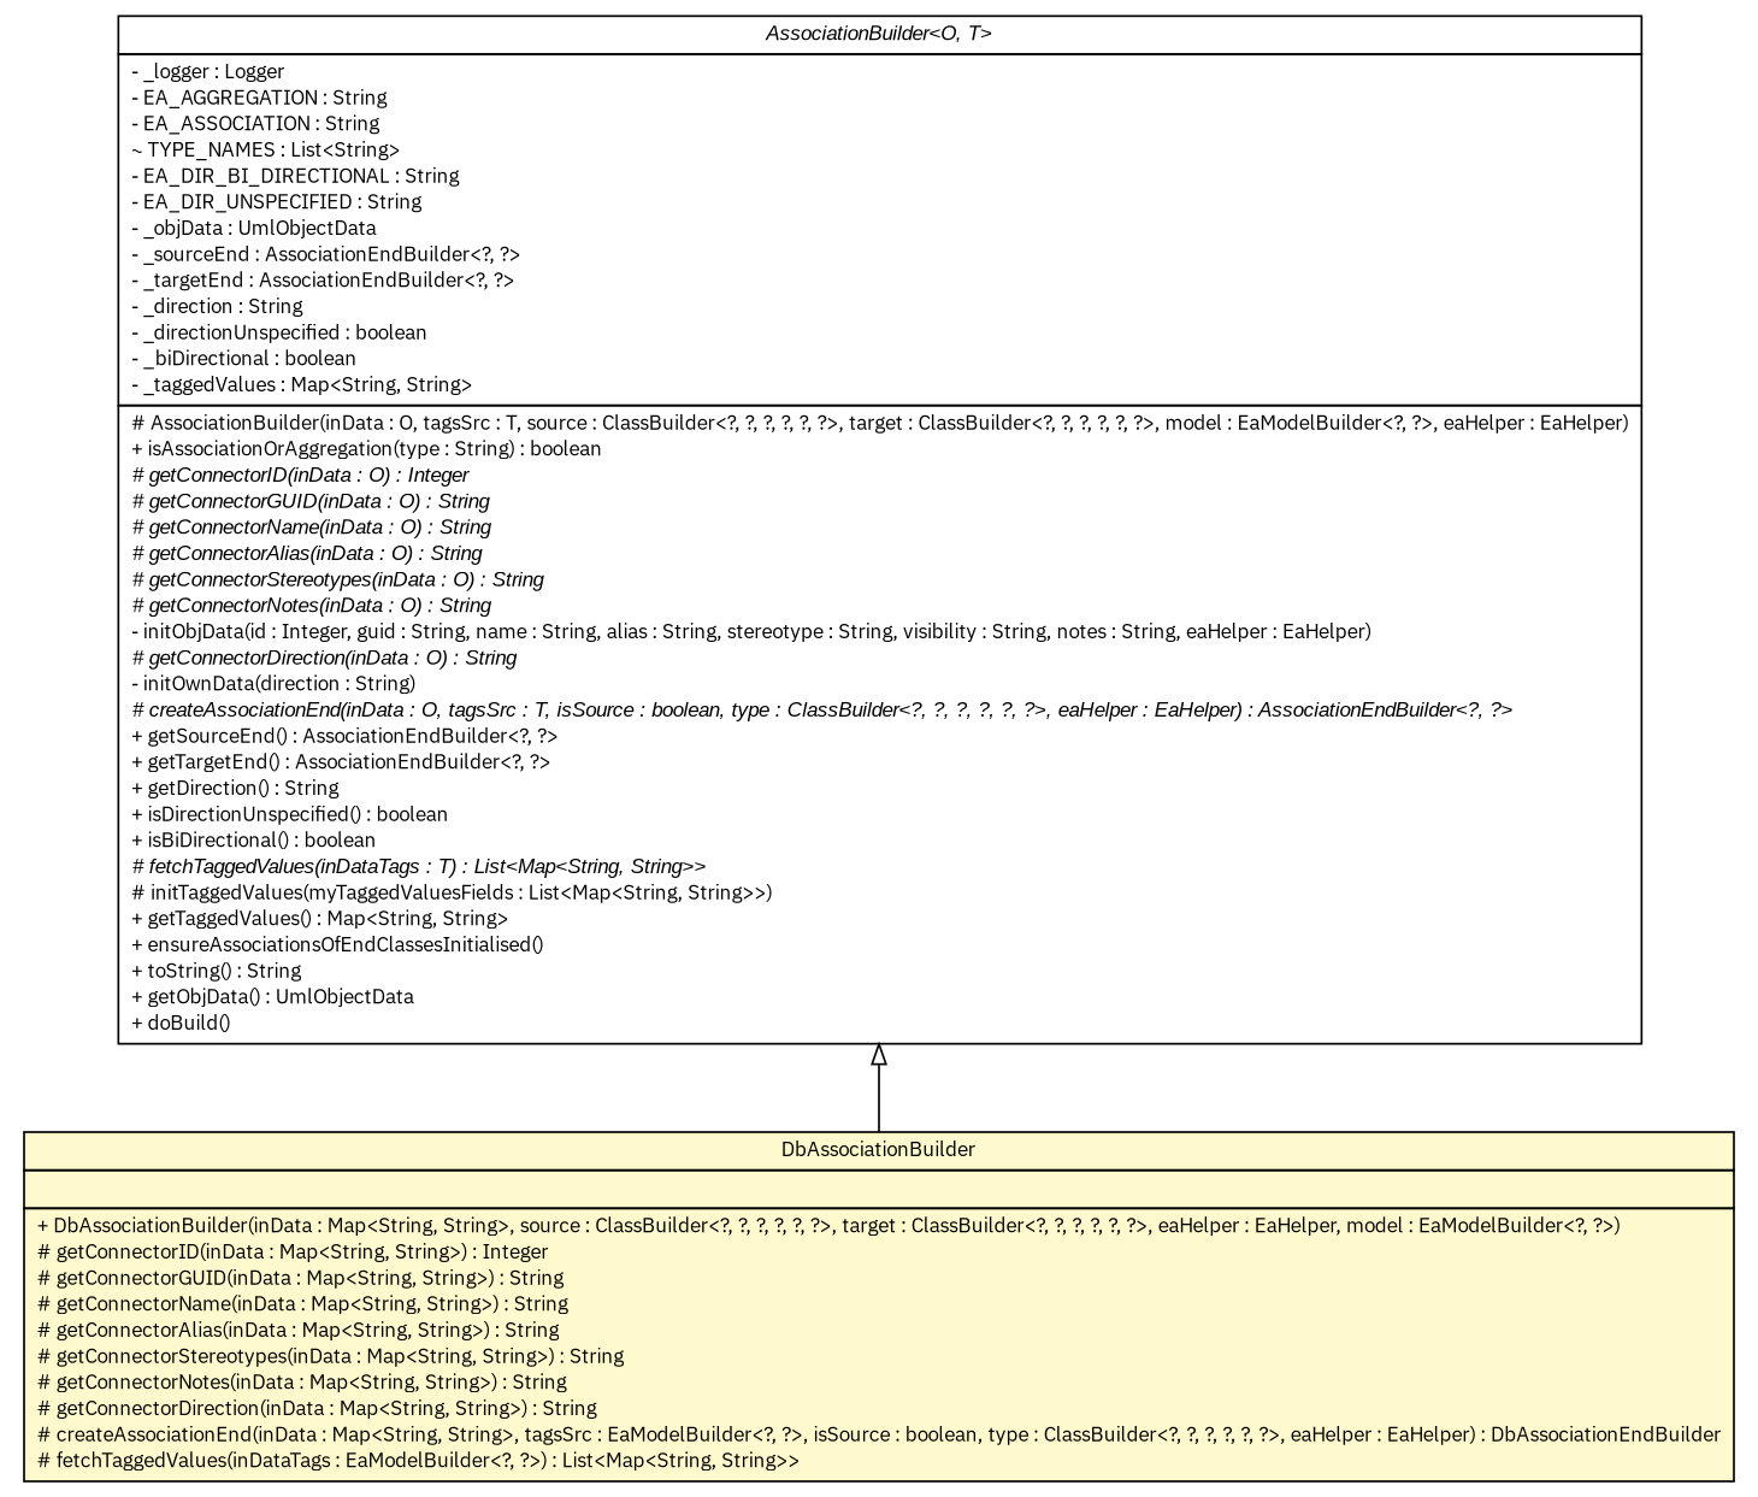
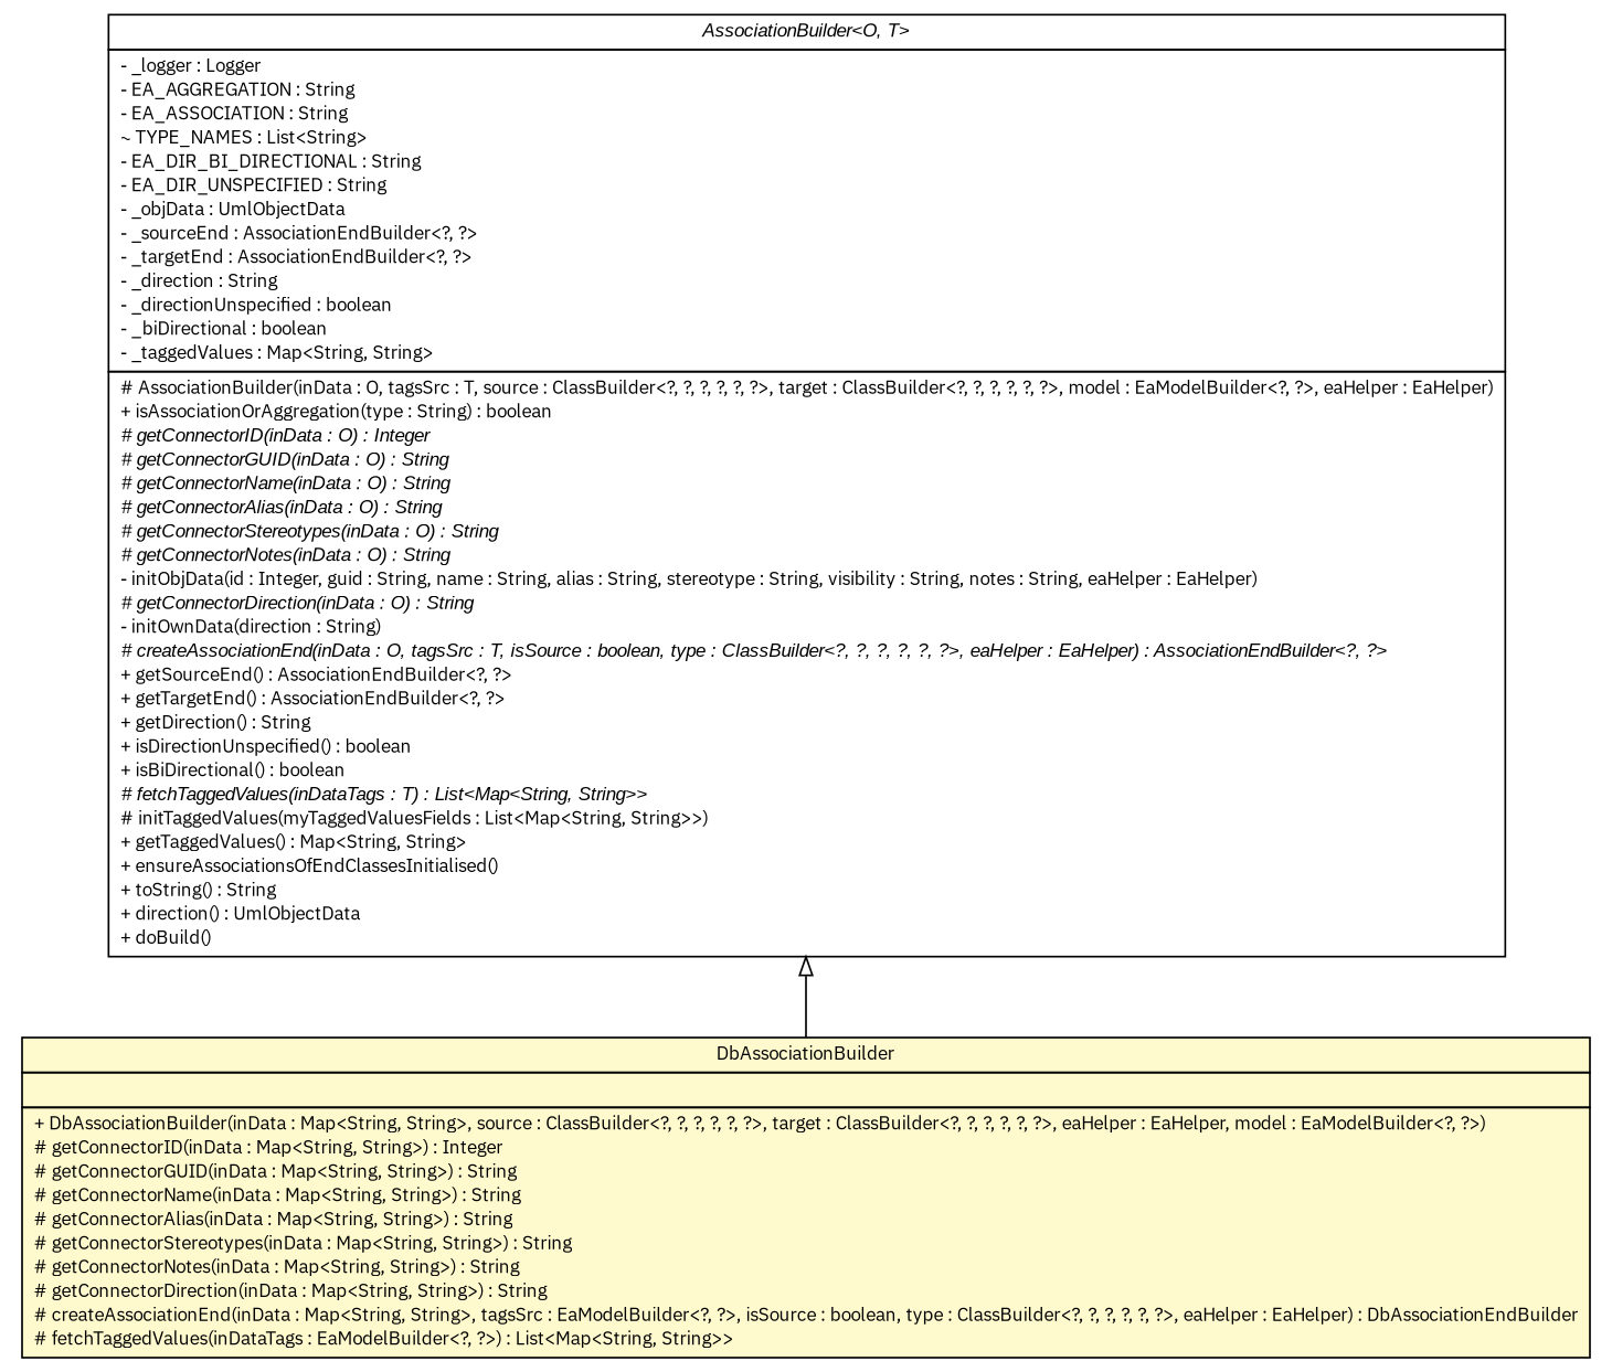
  digraph {
    nodesep=0.25
    ranksep=0.5
    fontname="IBM Plex Sans"
    node [fontcolor=black fontname="IBM Plex Sans" fontsize=10.0 shape=plaintext]
-   n1 [label=<<table title="org.tanjakostic.jcleancim.builder.ea.AssociationBuilder" border="0" cellborder="1" cellspacing="0" cellpadding="2" port="p" href="../AssociationBuilder.html"> 		<tr><td><table border="0" cellspacing="0" cellpadding="1"> <tr><td align="center" balign="center"><font face="Arial Italic"> AssociationBuilder&lt;O, T&gt; </font></td></tr> 		</table></td></tr> 		<tr><td><table border="0" cellspacing="0" cellpadding="1"> <tr><td align="left" balign="left"> - _logger : Logger </td></tr> <tr><td align="left" balign="left"> - EA_AGGREGATION : String </td></tr> <tr><td align="left" balign="left"> - EA_ASSOCIATION : String </td></tr> <tr><td align="left" balign="left"> ~ TYPE_NAMES : List&lt;String&gt; </td></tr> <tr><td align="left" balign="left"> - EA_DIR_BI_DIRECTIONAL : String </td></tr> <tr><td align="left" balign="left"> - EA_DIR_UNSPECIFIED : String </td></tr> <tr><td align="left" balign="left"> - _objData : UmlObjectData </td></tr> <tr><td align="left" balign="left"> - _sourceEnd : AssociationEndBuilder&lt;?, ?&gt; </td></tr> <tr><td align="left" balign="left"> - _targetEnd : AssociationEndBuilder&lt;?, ?&gt; </td></tr> <tr><td align="left" balign="left"> - _direction : String </td></tr> <tr><td align="left" balign="left"> - _directionUnspecified : boolean </td></tr> <tr><td align="left" balign="left"> - _biDirectional : boolean </td></tr> <tr><td align="left" balign="left"> - _taggedValues : Map&lt;String, String&gt; </td></tr> 		</table></td></tr> 		<tr><td><table border="0" cellspacing="0" cellpadding="1"> <tr><td align="left" balign="left"> # AssociationBuilder(inData : O, tagsSrc : T, source : ClassBuilder&lt;?, ?, ?, ?, ?, ?&gt;, target : ClassBuilder&lt;?, ?, ?, ?, ?, ?&gt;, model : EaModelBuilder&lt;?, ?&gt;, eaHelper : EaHelper) </td></tr> <tr><td align="left" balign="left"> + isAssociationOrAggregation(type : String) : boolean </td></tr> <tr><td align="left" balign="left"><font face="Arial Italic" point-size="10.0"> # getConnectorID(inData : O) : Integer </font></td></tr> <tr><td align="left" balign="left"><font face="Arial Italic" point-size="10.0"> # getConnectorGUID(inData : O) : String </font></td></tr> <tr><td align="left" balign="left"><font face="Arial Italic" point-size="10.0"> # getConnectorName(inData : O) : String </font></td></tr> <tr><td align="left" balign="left"><font face="Arial Italic" point-size="10.0"> # getConnectorAlias(inData : O) : String </font></td></tr> <tr><td align="left" balign="left"><font face="Arial Italic" point-size="10.0"> # getConnectorStereotypes(inData : O) : String </font></td></tr> <tr><td align="left" balign="left"><font face="Arial Italic" point-size="10.0"> # getConnectorNotes(inData : O) : String </font></td></tr> <tr><td align="left" balign="left"> - initObjData(id : Integer, guid : String, name : String, alias : String, stereotype : String, visibility : String, notes : String, eaHelper : EaHelper) </td></tr> <tr><td align="left" balign="left"><font face="Arial Italic" point-size="10.0"> # getConnectorDirection(inData : O) : String </font></td></tr> <tr><td align="left" balign="left"> - initOwnData(direction : String) </td></tr> <tr><td align="left" balign="left"><font face="Arial Italic" point-size="10.0"> # createAssociationEnd(inData : O, tagsSrc : T, isSource : boolean, type : ClassBuilder&lt;?, ?, ?, ?, ?, ?&gt;, eaHelper : EaHelper) : AssociationEndBuilder&lt;?, ?&gt; </font></td></tr> <tr><td align="left" balign="left"> + getSourceEnd() : AssociationEndBuilder&lt;?, ?&gt; </td></tr> <tr><td align="left" balign="left"> + getTargetEnd() : AssociationEndBuilder&lt;?, ?&gt; </td></tr> <tr><td align="left" balign="left"> + getDirection() : String </td></tr> <tr><td align="left" balign="left"> + isDirectionUnspecified() : boolean </td></tr> <tr><td align="left" balign="left"> + isBiDirectional() : boolean </td></tr> <tr><td align="left" balign="left"><font face="Arial Italic" point-size="10.0"> # fetchTaggedValues(inDataTags : T) : List&lt;Map&lt;String, String&gt;&gt; </font></td></tr> <tr><td align="left" balign="left"> # initTaggedValues(myTaggedValuesFields : List&lt;Map&lt;String, String&gt;&gt;) </td></tr> <tr><td align="left" balign="left"> + getTaggedValues() : Map&lt;String, String&gt; </td></tr> <tr><td align="left" balign="left"> + ensureAssociationsOfEndClassesInitialised() </td></tr> <tr><td align="left" balign="left"> + toString() : String </td></tr> <tr><td align="left" balign="left"> + getObjData() : UmlObjectData </td></tr> <tr><td align="left" balign="left"> + doBuild() </td></tr> 		</table></td></tr> 		</table>>]
+   n1 [label=<<table title="org.tanjakostic.jcleancim.builder.ea.AssociationBuilder" border="0" cellborder="1" cellspacing="0" cellpadding="2" port="p" href="../AssociationBuilder.html"> 		<tr><td><table border="0" cellspacing="0" cellpadding="1"> <tr><td align="center" balign="center"><font face="Arial Italic"> AssociationBuilder&lt;O, T&gt; </font></td></tr> 		</table></td></tr> 		<tr><td><table border="0" cellspacing="0" cellpadding="1"> <tr><td align="left" balign="left"> - _logger : Logger </td></tr> <tr><td align="left" balign="left"> - EA_AGGREGATION : String </td></tr> <tr><td align="left" balign="left"> - EA_ASSOCIATION : String </td></tr> <tr><td align="left" balign="left"> ~ TYPE_NAMES : List&lt;String&gt; </td></tr> <tr><td align="left" balign="left"> - EA_DIR_BI_DIRECTIONAL : String </td></tr> <tr><td align="left" balign="left"> - EA_DIR_UNSPECIFIED : String </td></tr> <tr><td align="left" balign="left"> - _objData : UmlObjectData </td></tr> <tr><td align="left" balign="left"> - _sourceEnd : AssociationEndBuilder&lt;?, ?&gt; </td></tr> <tr><td align="left" balign="left"> - _targetEnd : AssociationEndBuilder&lt;?, ?&gt; </td></tr> <tr><td align="left" balign="left"> - _direction : String </td></tr> <tr><td align="left" balign="left"> - _directionUnspecified : boolean </td></tr> <tr><td align="left" balign="left"> - _biDirectional : boolean </td></tr> <tr><td align="left" balign="left"> - _taggedValues : Map&lt;String, String&gt; </td></tr> 		</table></td></tr> 		<tr><td><table border="0" cellspacing="0" cellpadding="1"> <tr><td align="left" balign="left"> # AssociationBuilder(inData : O, tagsSrc : T, source : ClassBuilder&lt;?, ?, ?, ?, ?, ?&gt;, target : ClassBuilder&lt;?, ?, ?, ?, ?, ?&gt;, model : EaModelBuilder&lt;?, ?&gt;, eaHelper : EaHelper) </td></tr> <tr><td align="left" balign="left"> + isAssociationOrAggregation(type : String) : boolean </td></tr> <tr><td align="left" balign="left"><font face="Arial Italic" point-size="10.0"> # getConnectorID(inData : O) : Integer </font></td></tr> <tr><td align="left" balign="left"><font face="Arial Italic" point-size="10.0"> # getConnectorGUID(inData : O) : String </font></td></tr> <tr><td align="left" balign="left"><font face="Arial Italic" point-size="10.0"> # getConnectorName(inData : O) : String </font></td></tr> <tr><td align="left" balign="left"><font face="Arial Italic" point-size="10.0"> # getConnectorAlias(inData : O) : String </font></td></tr> <tr><td align="left" balign="left"><font face="Arial Italic" point-size="10.0"> # getConnectorStereotypes(inData : O) : String </font></td></tr> <tr><td align="left" balign="left"><font face="Arial Italic" point-size="10.0"> # getConnectorNotes(inData : O) : String </font></td></tr> <tr><td align="left" balign="left"> - initObjData(id : Integer, guid : String, name : String, alias : String, stereotype : String, visibility : String, notes : String, eaHelper : EaHelper) </td></tr> <tr><td align="left" balign="left"><font face="Arial Italic" point-size="10.0"> # getConnectorDirection(inData : O) : String </font></td></tr> <tr><td align="left" balign="left"> - initOwnData(direction : String) </td></tr> <tr><td align="left" balign="left"><font face="Arial Italic" point-size="10.0"> # createAssociationEnd(inData : O, tagsSrc : T, isSource : boolean, type : ClassBuilder&lt;?, ?, ?, ?, ?, ?&gt;, eaHelper : EaHelper) : AssociationEndBuilder&lt;?, ?&gt; </font></td></tr> <tr><td align="left" balign="left"> + getSourceEnd() : AssociationEndBuilder&lt;?, ?&gt; </td></tr> <tr><td align="left" balign="left"> + getTargetEnd() : AssociationEndBuilder&lt;?, ?&gt; </td></tr> <tr><td align="left" balign="left"> + getDirection() : String </td></tr> <tr><td align="left" balign="left"> + isDirectionUnspecified() : boolean </td></tr> <tr><td align="left" balign="left"> + isBiDirectional() : boolean </td></tr> <tr><td align="left" balign="left"><font face="Arial Italic" point-size="10.0"> # fetchTaggedValues(inDataTags : T) : List&lt;Map&lt;String, String&gt;&gt; </font></td></tr> <tr><td align="left" balign="left"> # initTaggedValues(myTaggedValuesFields : List&lt;Map&lt;String, String&gt;&gt;) </td></tr> <tr><td align="left" balign="left"> + getTaggedValues() : Map&lt;String, String&gt; </td></tr> <tr><td align="left" balign="left"> + ensureAssociationsOfEndClassesInitialised() </td></tr> <tr><td align="left" balign="left"> + toString() : String </td></tr> <tr><td align="left" balign="left"> + direction() : UmlObjectData </td></tr> <tr><td align="left" balign="left"> + doBuild() </td></tr> 		</table></td></tr> 		</table>>]
    n2 [label=<<table title="org.tanjakostic.jcleancim.builder.ea.db.DbAssociationBuilder" border="0" cellborder="1" cellspacing="0" cellpadding="2" port="p" bgcolor="lemonChiffon" href="./DbAssociationBuilder.html"> 		<tr><td><table border="0" cellspacing="0" cellpadding="1"> <tr><td align="center" balign="center"> DbAssociationBuilder </td></tr> 		</table></td></tr> 		<tr><td><table border="0" cellspacing="0" cellpadding="1"> <tr><td align="left" balign="left">  </td></tr> 		</table></td></tr> 		<tr><td><table border="0" cellspacing="0" cellpadding="1"> <tr><td align="left" balign="left"> + DbAssociationBuilder(inData : Map&lt;String, String&gt;, source : ClassBuilder&lt;?, ?, ?, ?, ?, ?&gt;, target : ClassBuilder&lt;?, ?, ?, ?, ?, ?&gt;, eaHelper : EaHelper, model : EaModelBuilder&lt;?, ?&gt;) </td></tr> <tr><td align="left" balign="left"> # getConnectorID(inData : Map&lt;String, String&gt;) : Integer </td></tr> <tr><td align="left" balign="left"> # getConnectorGUID(inData : Map&lt;String, String&gt;) : String </td></tr> <tr><td align="left" balign="left"> # getConnectorName(inData : Map&lt;String, String&gt;) : String </td></tr> <tr><td align="left" balign="left"> # getConnectorAlias(inData : Map&lt;String, String&gt;) : String </td></tr> <tr><td align="left" balign="left"> # getConnectorStereotypes(inData : Map&lt;String, String&gt;) : String </td></tr> <tr><td align="left" balign="left"> # getConnectorNotes(inData : Map&lt;String, String&gt;) : String </td></tr> <tr><td align="left" balign="left"> # getConnectorDirection(inData : Map&lt;String, String&gt;) : String </td></tr> <tr><td align="left" balign="left"> # createAssociationEnd(inData : Map&lt;String, String&gt;, tagsSrc : EaModelBuilder&lt;?, ?&gt;, isSource : boolean, type : ClassBuilder&lt;?, ?, ?, ?, ?, ?&gt;, eaHelper : EaHelper) : DbAssociationEndBuilder </td></tr> <tr><td align="left" balign="left"> # fetchTaggedValues(inDataTags : EaModelBuilder&lt;?, ?&gt;) : List&lt;Map&lt;String, String&gt;&gt; </td></tr> 		</table></td></tr> 		</table>>]
    n1 -> n2 [arrowtail=empty dir=back fontname="IBM Plex Sans" fontsize=10 headport=p labelfontname=arial labelfontsize=10 tailport=p]
  }
